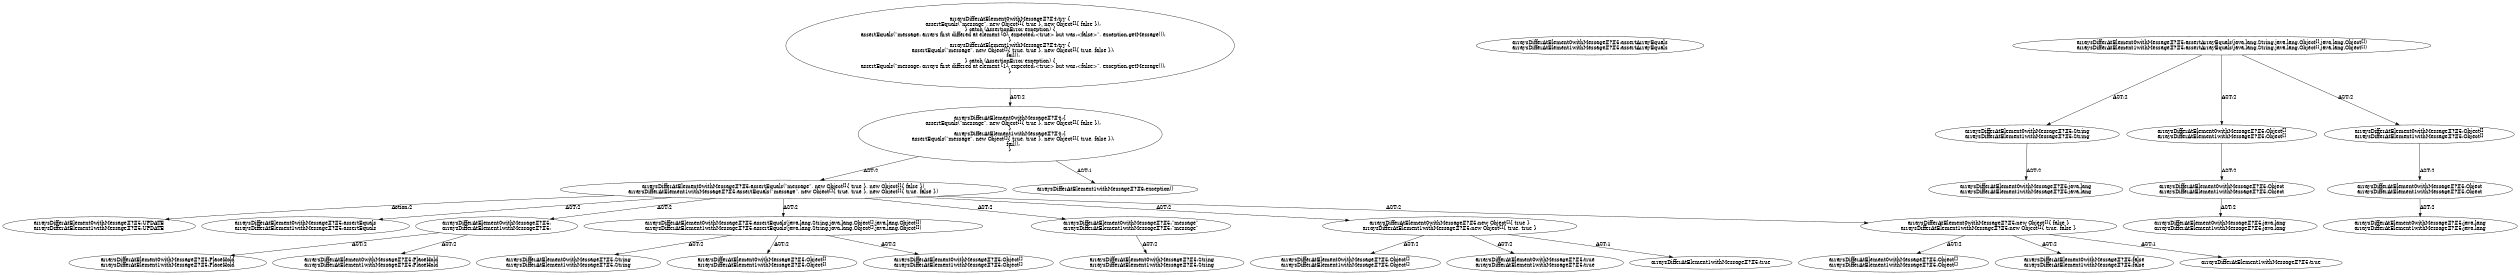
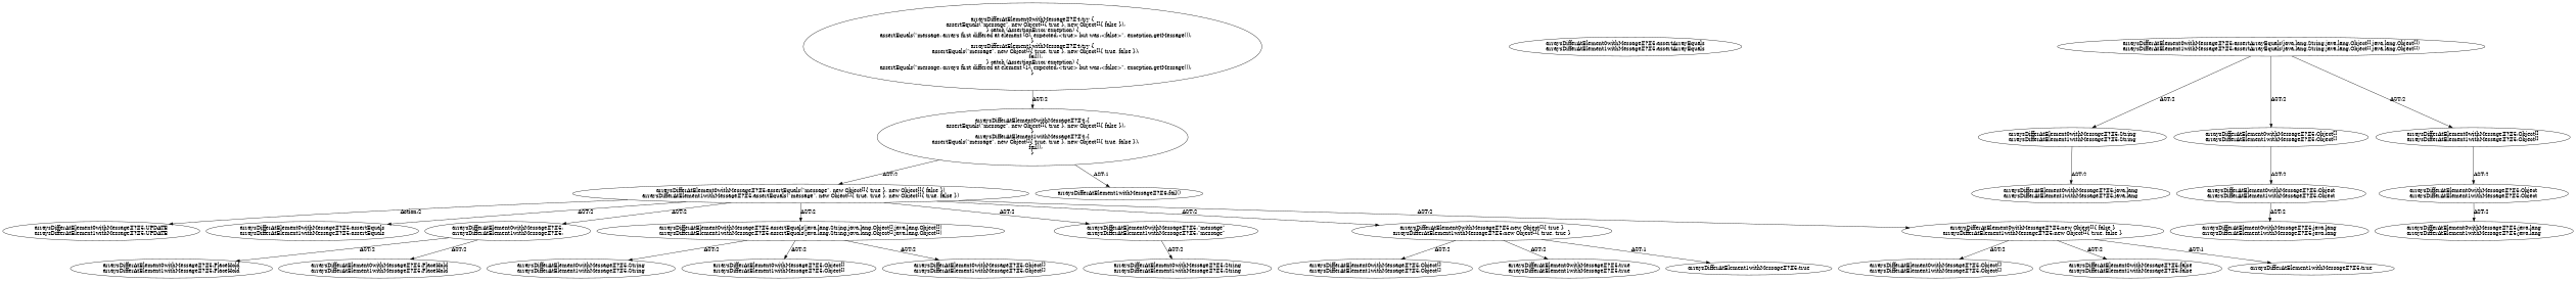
  digraph {
    node [shape=ellipse]
    n1 [label="arraysDifferAtElement0withMessage#?#5:UPDATE\narraysDifferAtElement1withMessage#?#5:UPDATE"]
    n2 [label="arraysDifferAtElement0withMessage#?#5:assertEquals(\"message\", new Object[]\{ true \}, new Object[]\{ false \})\narraysDifferAtElement1withMessage#?#5:assertEquals(\"message\", new Object[]\{ true, true \}, new Object[]\{ true, false \})"]
    n3 [label="arraysDifferAtElement0withMessage#?#5:assertEquals\narraysDifferAtElement1withMessage#?#5:assertEquals"]
    n4 [label="arraysDifferAtElement0withMessage#?#5:\narraysDifferAtElement1withMessage#?#5:"]
    n5 [label="arraysDifferAtElement0withMessage#?#5:assertEquals(java.lang.String,java.lang.Object[],java.lang.Object[])\narraysDifferAtElement1withMessage#?#5:assertEquals(java.lang.String,java.lang.Object[],java.lang.Object[])"]
    n6 [label="arraysDifferAtElement0withMessage#?#5:\"message\"\narraysDifferAtElement1withMessage#?#5:\"message\""]
    n7 [label="arraysDifferAtElement0withMessage#?#5:new Object[]\{ true \}\narraysDifferAtElement1withMessage#?#5:new Object[]\{ true, true \}"]
    n8 [label="arraysDifferAtElement0withMessage#?#5:new Object[]\{ false \}\narraysDifferAtElement1withMessage#?#5:new Object[]\{ true, false \}"]
    n9 [label="arraysDifferAtElement0withMessage#?#4:\{\n    assertEquals(\"message\", new Object[]\{ true \}, new Object[]\{ false \});\n\}\narraysDifferAtElement1withMessage#?#4:\{\n    assertEquals(\"message\", new Object[]\{ true, true \}, new Object[]\{ true, false \});\n    fail();\n\}"]
-   n10 [label="arraysDifferAtElement1withMessage#?#6:exception()"]
+   n10 [label="arraysDifferAtElement1withMessage#?#6:fail()"]
    n11 [label="arraysDifferAtElement0withMessage#?#4:try \{\n    assertEquals(\"message\", new Object[]\{ true \}, new Object[]\{ false \});\n\} catch (AssertionError exception) \{\n    assertEquals(\"message: arrays first differed at element [0]; expected:<true> but was:<false>\", exception.getMessage());\n\}\narraysDifferAtElement1withMessage#?#4:try \{\n    assertEquals(\"message\", new Object[]\{ true, true \}, new Object[]\{ true, false \});\n    fail();\n\} catch (AssertionError exception) \{\n    assertEquals(\"message: arrays first differed at element [1]; expected:<true> but was:<false>\", exception.getMessage());\n\}"]
    n12 [label="arraysDifferAtElement0withMessage#?#5:PlaceHold\narraysDifferAtElement1withMessage#?#5:PlaceHold"]
    n13 [label="arraysDifferAtElement0withMessage#?#5:PlaceHold\narraysDifferAtElement1withMessage#?#5:PlaceHold"]
    n14 [label="arraysDifferAtElement0withMessage#?#5:String\narraysDifferAtElement1withMessage#?#5:String"]
    n15 [label="arraysDifferAtElement0withMessage#?#5:Object[]\narraysDifferAtElement1withMessage#?#5:Object[]"]
    n16 [label="arraysDifferAtElement0withMessage#?#5:Object[]\narraysDifferAtElement1withMessage#?#5:Object[]"]
    n17 [label="arraysDifferAtElement0withMessage#?#5:String\narraysDifferAtElement1withMessage#?#5:String"]
    n18 [label="arraysDifferAtElement0withMessage#?#5:Object[]\narraysDifferAtElement1withMessage#?#5:Object[]"]
    n19 [label="arraysDifferAtElement0withMessage#?#5:true\narraysDifferAtElement1withMessage#?#5:true"]
    n20 [label="arraysDifferAtElement1withMessage#?#5:true"]
    n21 [label="arraysDifferAtElement0withMessage#?#5:Object[]\narraysDifferAtElement1withMessage#?#5:Object[]"]
    n22 [label="arraysDifferAtElement0withMessage#?#5:false\narraysDifferAtElement1withMessage#?#5:false"]
    n23 [label="arraysDifferAtElement1withMessage#?#5:true"]
    n24 [label="arraysDifferAtElement0withMessage#?#5:assertArrayEquals\narraysDifferAtElement1withMessage#?#5:assertArrayEquals"]
    n25 [label="arraysDifferAtElement0withMessage#?#5:assertArrayEquals(java.lang.String,java.lang.Object[],java.lang.Object[])\narraysDifferAtElement1withMessage#?#5:assertArrayEquals(java.lang.String,java.lang.Object[],java.lang.Object[])"]
    n26 [label="arraysDifferAtElement0withMessage#?#5:String\narraysDifferAtElement1withMessage#?#5:String"]
    n27 [label="arraysDifferAtElement0withMessage#?#5:Object[]\narraysDifferAtElement1withMessage#?#5:Object[]"]
    n28 [label="arraysDifferAtElement0withMessage#?#5:Object[]\narraysDifferAtElement1withMessage#?#5:Object[]"]
    n29 [label="arraysDifferAtElement0withMessage#?#5:java.lang\narraysDifferAtElement1withMessage#?#5:java.lang"]
    n30 [label="arraysDifferAtElement0withMessage#?#5:Object\narraysDifferAtElement1withMessage#?#5:Object"]
    n31 [label="arraysDifferAtElement0withMessage#?#5:java.lang\narraysDifferAtElement1withMessage#?#5:java.lang"]
    n32 [label="arraysDifferAtElement0withMessage#?#5:Object\narraysDifferAtElement1withMessage#?#5:Object"]
    n33 [label="arraysDifferAtElement0withMessage#?#5:java.lang\narraysDifferAtElement1withMessage#?#5:java.lang"]
    n2 -> n1 [label="Action:2"]
    n2 -> n3 [label="AST:2"]
    n2 -> n4 [label="AST:2"]
    n2 -> n5 [label="AST:2"]
    n2 -> n6 [label="AST:2"]
    n2 -> n7 [label="AST:2"]
    n2 -> n8 [label="AST:2"]
    n4 -> n12 [label="AST:2"]
    n4 -> n13 [label="AST:2"]
    n5 -> n14 [label="AST:2"]
    n5 -> n15 [label="AST:2"]
    n5 -> n16 [label="AST:2"]
    n6 -> n17 [label="AST:2"]
    n7 -> n18 [label="AST:2"]
    n7 -> n19 [label="AST:2"]
    n7 -> n20 [label="AST:1"]
    n8 -> n21 [label="AST:2"]
    n8 -> n22 [label="AST:2"]
    n8 -> n23 [label="AST:1"]
    n9 -> n2 [label="AST:2"]
    n9 -> n10 [label="AST:1"]
    n11 -> n9 [label="AST:2"]
    n25 -> n26 [label="AST:2"]
    n25 -> n27 [label="AST:2"]
    n25 -> n28 [label="AST:2"]
    n26 -> n29 [label="AST:2"]
    n27 -> n30 [label="AST:2"]
    n28 -> n32 [label="AST:2"]
    n30 -> n31 [label="AST:2"]
    n32 -> n33 [label="AST:2"]
  }
